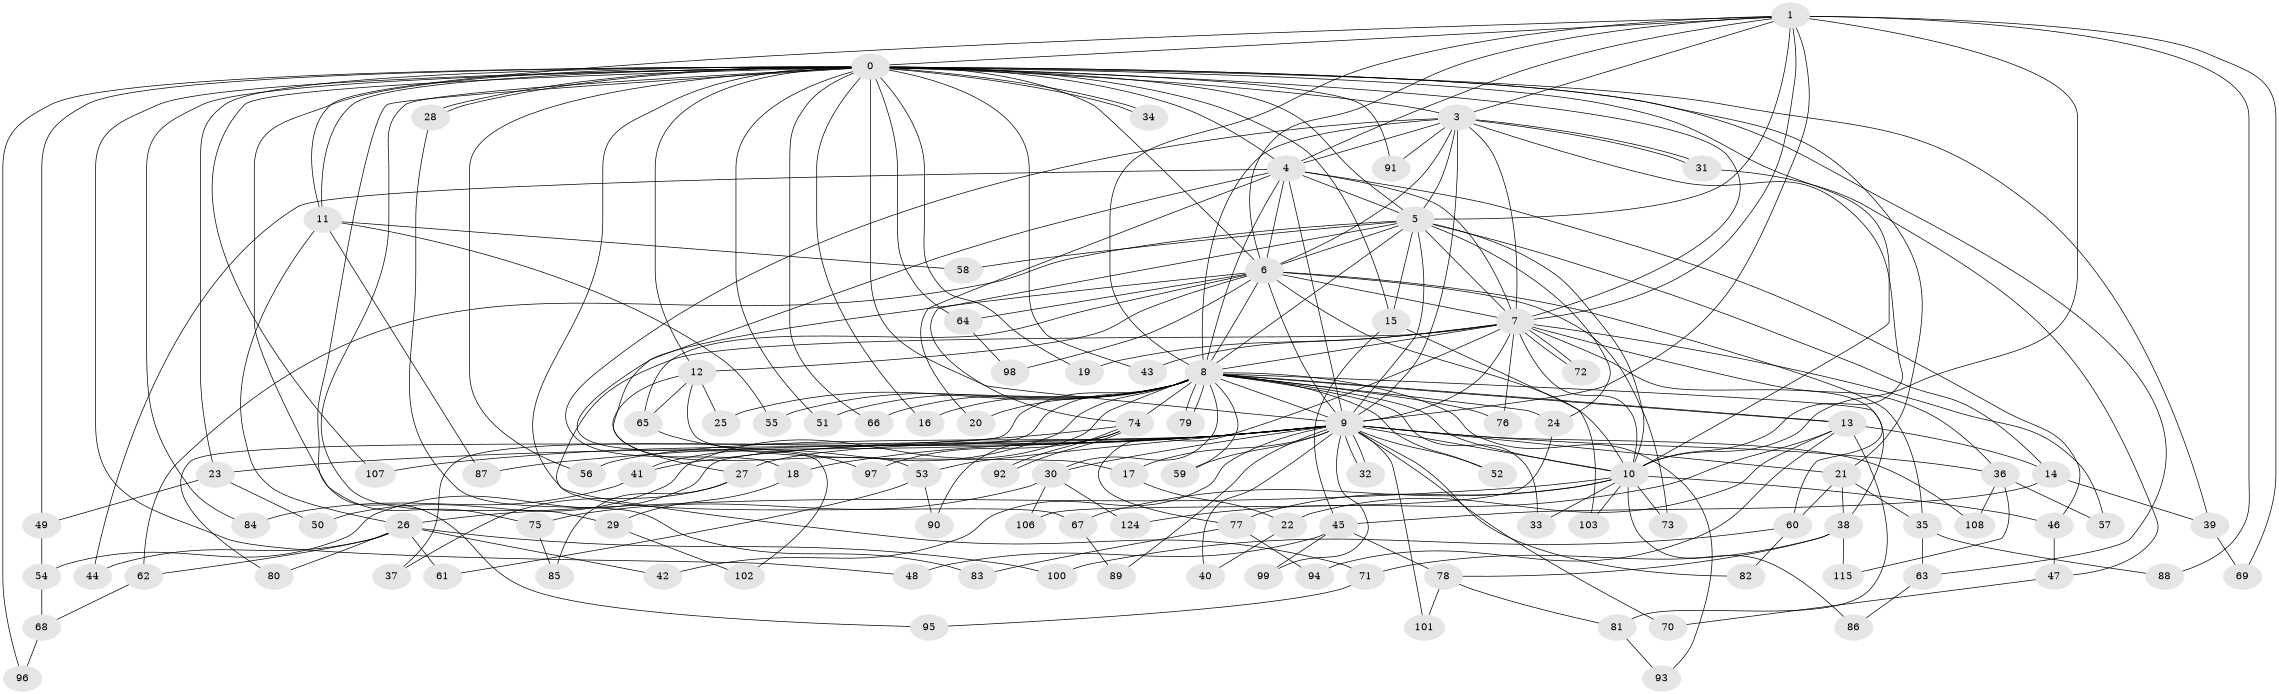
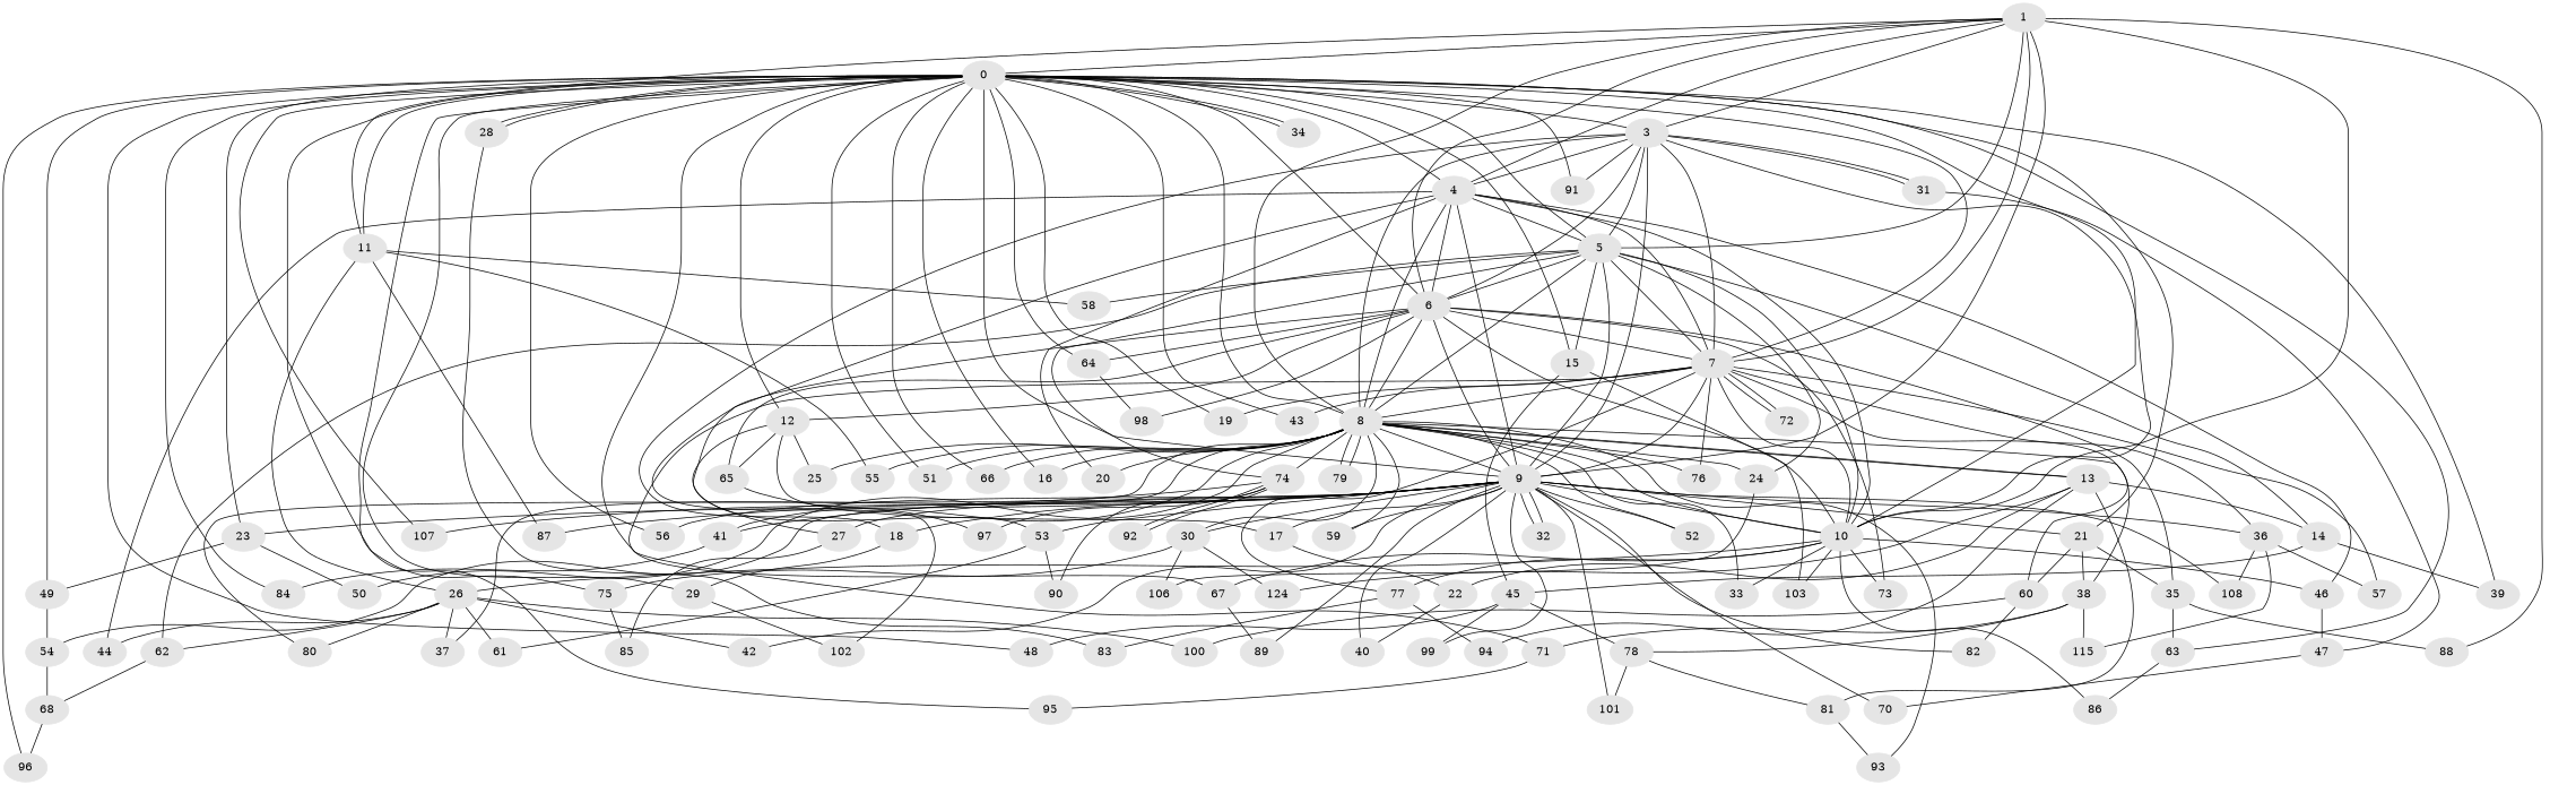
  graph {
    node [color=gray90 style=filled]
    n1 [label=0]
    1
    3
    4
    5
    6
    7
    8
    9
    10
    11
-   69
    88
    12
    15
    16
    19
    21
    23
    28
    29
    34
    39
    43
    48
    49
    51
    56
    63
    64
    66
    67
    75
    84
    91
    95
    96
    107
    18
    31
    20
    44
    46
    53
    14
    24
    58
    62
    74
    35
    65
    73
    98
    102
    36
    57
    60
    71
    72
    76
    77
    13
    25
    30
    33
    37
    38
    41
    50
    52
    55
    59
    79
    80
    93
    17
    27
    32
    40
    42
    54
    70
    82
    87
    89
    99
    101
    108
    26
    86
    103
    45
    83
    85
    47
    61
    90
    106
    68
    97
    92
    n102 [label=115]
    100
    94
    22
    81
    n107 [label=124]
    78
    n1 -- 3
    n1 -- 4
    n1 -- 5
    n1 -- 6
    n1 -- 7
+   n1 -- 8
    n1 -- 9
    n1 -- 10
    n1 -- 11
    n1 -- 12
    n1 -- 15
    n1 -- 16
    n1 -- 19
    n1 -- 21
    n1 -- 23
    n1 -- 28
    n1 -- 28
    n1 -- 29
    n1 -- 34
    n1 -- 34
    n1 -- 39
    n1 -- 43
    n1 -- 48
    n1 -- 49
    n1 -- 51
    n1 -- 56
    n1 -- 63
    n1 -- 64
    n1 -- 66
    n1 -- 67
    n1 -- 75
    n1 -- 84
    n1 -- 91
    n1 -- 95
    n1 -- 96
    n1 -- 107
    1 -- n1
    1 -- 3
    1 -- 4
    1 -- 5
    1 -- 6
    1 -- 7
    1 -- 8
    1 -- 9
    1 -- 10
    1 -- 11
-   1 -- 69
    1 -- 88
    3 -- 4
    3 -- 5
    3 -- 6
    3 -- 7
    3 -- 8
    3 -- 9
    3 -- 10
    3 -- 91
    3 -- 18
    3 -- 31
    3 -- 31
    4 -- 5
    4 -- 6
    4 -- 7
    4 -- 8
    4 -- 9
+   4 -- 10
    4 -- 20
    4 -- 44
    4 -- 46
    4 -- 53
    5 -- 6
    5 -- 7
    5 -- 8
    5 -- 9
    5 -- 10
    5 -- 15
    5 -- 14
    5 -- 24
    5 -- 58
    5 -- 62
    5 -- 74
    6 -- 7
    6 -- 8
    6 -- 9
    6 -- 10
    6 -- 12
    6 -- 64
    6 -- 35
    6 -- 65
    6 -- 73
    6 -- 98
    6 -- 102
    7 -- 8
    7 -- 9
    7 -- 10
    7 -- 19
    7 -- 43
    7 -- 36
    7 -- 57
    7 -- 60
    7 -- 71
    7 -- 72
    7 -- 72
    7 -- 76
    7 -- 77
    8 -- 9
    8 -- 10
    8 -- 16
    8 -- 51
    8 -- 66
    8 -- 20
    8 -- 24
    8 -- 74
    8 -- 76
    8 -- 13
    8 -- 13
    8 -- 25
    8 -- 30
    8 -- 33
    8 -- 37
    8 -- 38
    8 -- 41
    8 -- 50
    8 -- 52
    8 -- 55
    8 -- 59
    8 -- 79
    8 -- 79
    8 -- 80
    8 -- 93
    9 -- 10
    9 -- 21
    9 -- 23
    9 -- 56
    9 -- 18
    9 -- 53
    9 -- 36
    9 -- 30
    9 -- 41
    9 -- 52
    9 -- 59
    9 -- 17
    9 -- 27
    9 -- 32
    9 -- 32
    9 -- 40
    9 -- 42
    9 -- 54
    9 -- 70
    9 -- 82
    9 -- 87
    9 -- 89
    9 -- 99
    9 -- 101
    9 -- 108
    10 -- 67
    10 -- 46
    10 -- 73
    10 -- 77
    10 -- 33
    10 -- 26
    10 -- 86
    10 -- 103
    11 -- 58
    11 -- 55
    11 -- 87
    11 -- 26
    12 -- 65
    12 -- 25
    12 -- 17
    12 -- 27
    15 -- 103
    15 -- 45
    21 -- 35
    21 -- 60
    21 -- 38
    23 -- 49
    23 -- 50
    28 -- 83
    29 -- 102
-   39 -- 69
    49 -- 54
    63 -- 86
    64 -- 98
    67 -- 89
    75 -- 85
    18 -- 29
    31 -- 47
    46 -- 47
    53 -- 61
    53 -- 90
    14 -- 39
    14 -- 45
    24 -- 106
    62 -- 68
    74 -- 107
    74 -- 90
    74 -- 97
    74 -- 92
    74 -- 92
    35 -- 88
    35 -- 63
    65 -- 97
    36 -- 57
    36 -- 108
    36 -- n102
    60 -- 82
    60 -- 100
    71 -- 95
    77 -- 83
    77 -- 94
    13 -- 14
    13 -- 94
    13 -- 22
    13 -- 81
    13 -- n107
    30 -- 75
    30 -- 106
    30 -- n107
    38 -- 71
    38 -- n102
    38 -- 78
    41 -- 84
    17 -- 22
    27 -- 85
    54 -- 68
    26 -- 44
    26 -- 62
-   27 -- 37
+   26 -- 37
    26 -- 80
    26 -- 42
    26 -- 61
    26 -- 100
    45 -- 48
    45 -- 99
    45 -- 78
    47 -- 70
    68 -- 96
    22 -- 40
    81 -- 93
    78 -- 101
    78 -- 81
  }
